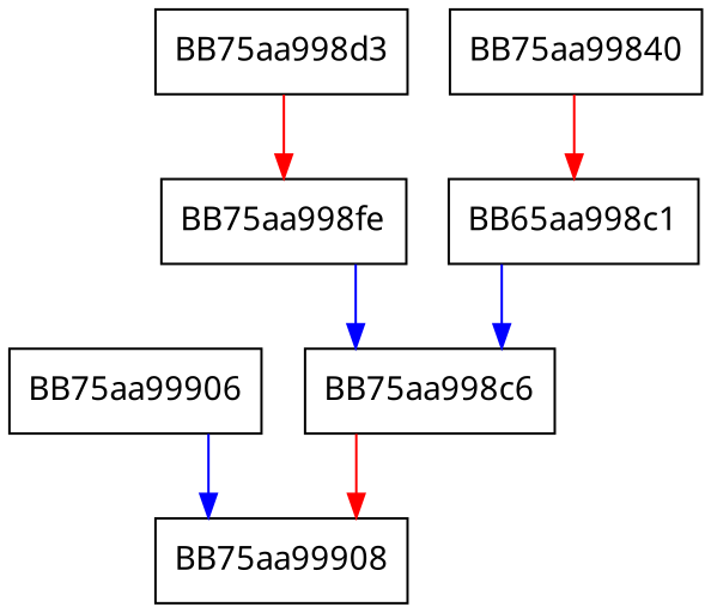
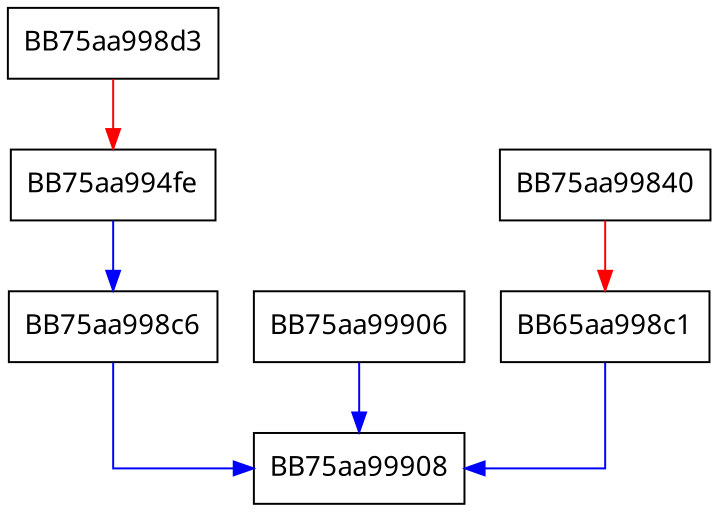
  digraph {
    fontname="Noto Sans"
    splines=ortho
    node [fontname="Noto Sans" shape=box]
    edge [color=blue fontname="Noto Sans"]
    n1 [label=BB65aa998c1]
    BB75aa99840
    BB75aa998d3
-   BB75aa998fe
+   BB75aa998fe [label=BB75aa994fe]
    BB75aa998c6
    BB75aa99906
    BB75aa99908
-   n1 -> BB75aa998c6
+   n1 -> BB75aa99908
    BB75aa99840 -> n1 [color=red]
    BB75aa998d3 -> BB75aa998fe [color=red]
    BB75aa998fe -> BB75aa998c6
-   BB75aa998c6 -> BB75aa99908 [color=red]
+   BB75aa998c6 -> BB75aa99908
    BB75aa99906 -> BB75aa99908
  }
